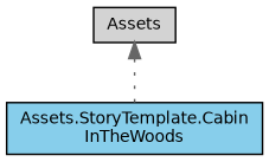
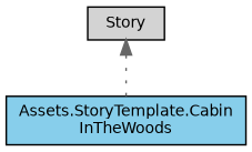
  digraph {
    node [color=black fontname=Helvetica fontsize=10 shape=record style=filled]
    n1 [fillcolor=skyblue fontcolor=black height=0.2 label="Assets.StoryTemplate.Cabin\lInTheWoods" width=0.4]
-   n2 [fillcolor=lightgrey height=0.2 label=Assets width=0.4]
+   n2 [fillcolor=lightgrey height=0.2 label=Story width=0.4]
    n2 -> n1 [color=gray40 dir=back fontname=Helvetica fontsize=10 labelfontname=Helvetica labelfontsize=10 style=dotted]
  }
